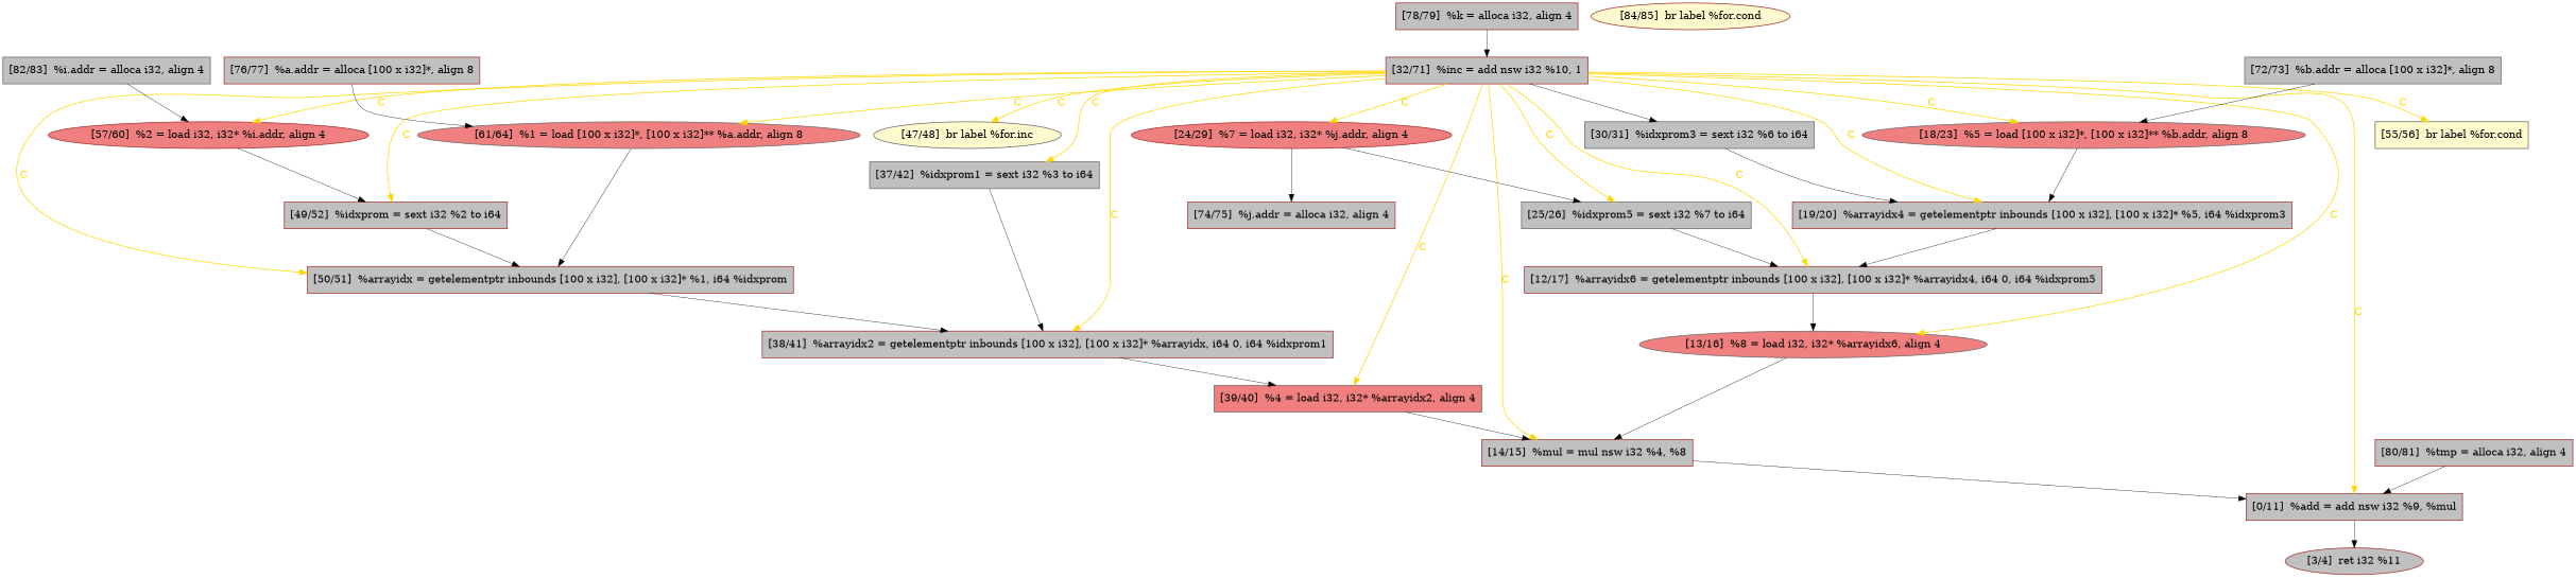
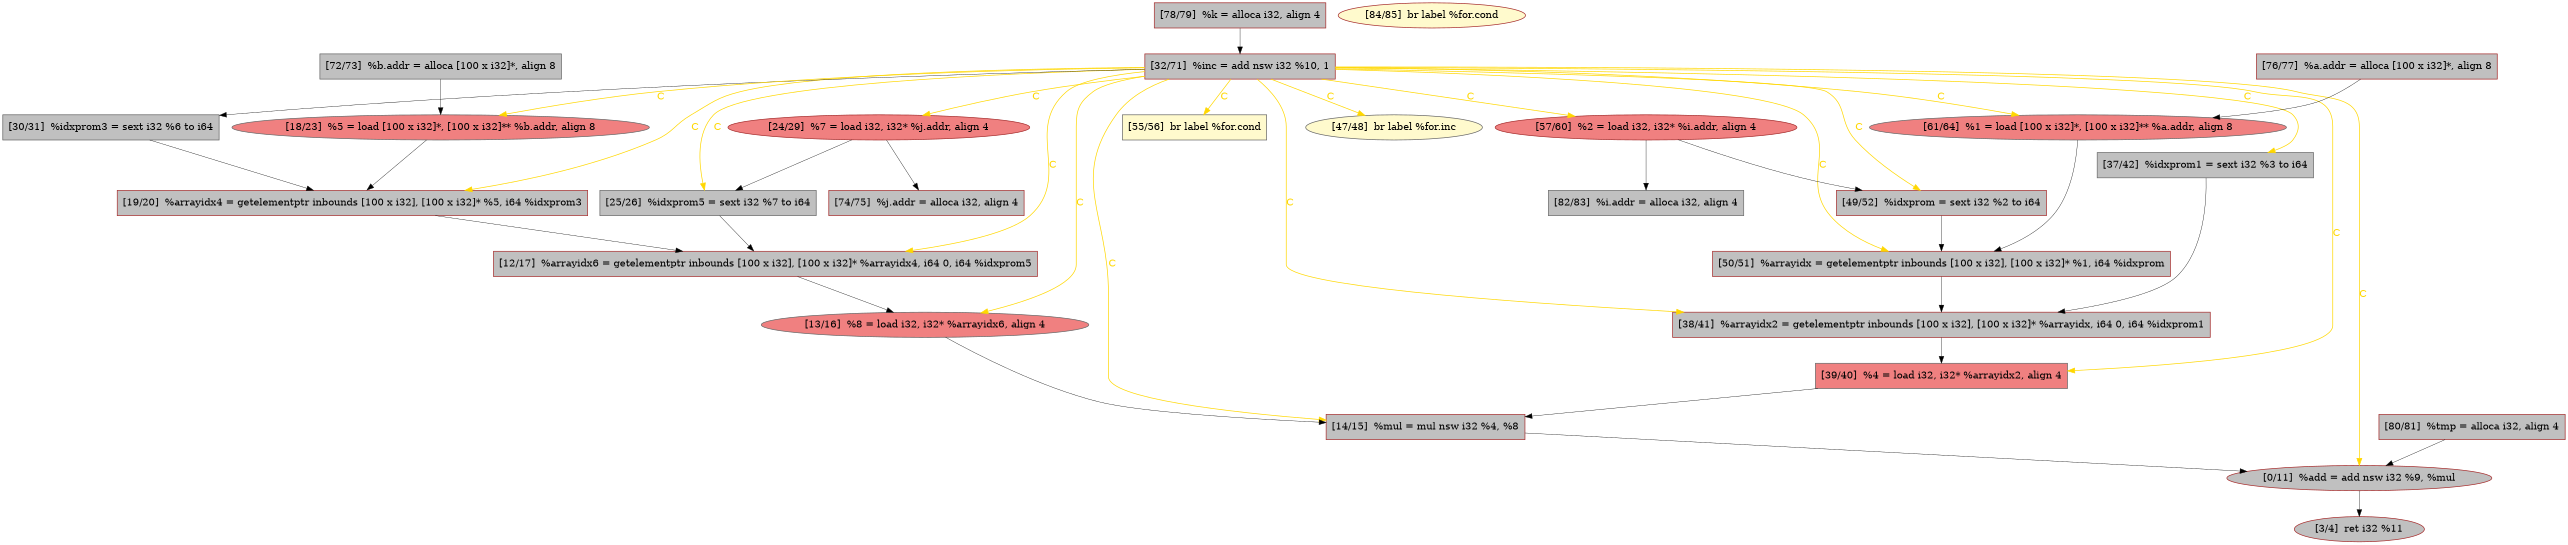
  digraph {
    node [color=brown fillcolor=grey shape=rectangle style=filled]
    edge [color=black fontcolor=black penwidth=0.5 style=solid]
    n1 [label="[78/79]  %k = alloca i32, align 4"]
    n2 [label="[32/71]  %inc = add nsw i32 %10, 1"]
    n3 [color=gray40 fillcolor=lightcoral label="[61/64]  %1 = load [100 x i32]*, [100 x i32]** %a.addr, align 8" shape=ellipse]
    n4 [label="[50/51]  %arrayidx = getelementptr inbounds [100 x i32], [100 x i32]* %1, i64 %idxprom"]
    n5 [label="[19/20]  %arrayidx4 = getelementptr inbounds [100 x i32], [100 x i32]* %5, i64 %idxprom3"]
    n6 [label="[12/17]  %arrayidx6 = getelementptr inbounds [100 x i32], [100 x i32]* %arrayidx4, i64 0, i64 %idxprom5"]
    n7 [fillcolor=lightcoral label="[24/29]  %7 = load i32, i32* %j.addr, align 4" shape=ellipse]
    n8 [color=gray40 label="[25/26]  %idxprom5 = sext i32 %7 to i64"]
-   n9 [label="[0/11]  %add = add nsw i32 %9, %mul"]
+   n9 [label="[0/11]  %add = add nsw i32 %9, %mul" shape=ellipse]
    n10 [color=gray40 fillcolor=lightcoral label="[13/16]  %8 = load i32, i32* %arrayidx6, align 4" shape=ellipse]
    n11 [color=gray40 fillcolor=lemonchiffon label="[55/56]  br label %for.cond" shape=box]
    n12 [label="[14/15]  %mul = mul nsw i32 %4, %8"]
    n13 [label="[38/41]  %arrayidx2 = getelementptr inbounds [100 x i32], [100 x i32]* %arrayidx, i64 0, i64 %idxprom1"]
    n14 [color=gray40 fillcolor=lightcoral label="[39/40]  %4 = load i32, i32* %arrayidx2, align 4" shape=box]
    n15 [color=gray40 label="[30/31]  %idxprom3 = sext i32 %6 to i64"]
    n16 [color=gray40 fillcolor=lemonchiffon label="[47/48]  br label %for.inc" shape=ellipse]
    n17 [label="[49/52]  %idxprom = sext i32 %2 to i64"]
    n18 [fillcolor=lightcoral label="[57/60]  %2 = load i32, i32* %i.addr, align 4" shape=ellipse]
    n19 [color=gray40 label="[37/42]  %idxprom1 = sext i32 %3 to i64"]
    n20 [color=gray40 fillcolor=lightcoral label="[18/23]  %5 = load [100 x i32]*, [100 x i32]** %b.addr, align 8" shape=ellipse]
    n21 [label="[74/75]  %j.addr = alloca i32, align 4"]
    n22 [label="[3/4]  ret i32 %11" shape=ellipse]
    n23 [label="[80/81]  %tmp = alloca i32, align 4"]
    n24 [color=gray40 label="[82/83]  %i.addr = alloca i32, align 4"]
    n25 [color=gray40 label="[72/73]  %b.addr = alloca [100 x i32]*, align 8"]
    n26 [label="[76/77]  %a.addr = alloca [100 x i32]*, align 8"]
    n27 [fillcolor=lemonchiffon label="[84/85]  br label %for.cond" shape=ellipse]
    n1 -> n2
    n2 -> n3 [color=gold fontcolor=gold label=C penwidth=1.0]
    n2 -> n4 [color=gold fontcolor=gold label=C penwidth=1.0]
    n2 -> n5 [color=gold fontcolor=gold label=C penwidth=1.0]
    n2 -> n6 [color=gold fontcolor=gold label=C penwidth=1.0]
    n2 -> n7 [color=gold fontcolor=gold label=C penwidth=1.0]
    n2 -> n8 [color=gold fontcolor=gold label=C penwidth=1.0]
    n2 -> n9 [color=gold fontcolor=gold label=C penwidth=1.0]
    n2 -> n10 [color=gold fontcolor=gold label=C penwidth=1.0]
    n2 -> n11 [color=gold fontcolor=gold label=C penwidth=1.0]
    n2 -> n12 [color=gold fontcolor=gold label=C penwidth=1.0]
    n2 -> n13 [color=gold fontcolor=gold label=C penwidth=1.0]
    n2 -> n14 [color=gold fontcolor=gold label=C penwidth=1.0]
    n2 -> n15
    n2 -> n16 [color=gold fontcolor=gold label=C penwidth=1.0]
    n2 -> n17 [color=gold fontcolor=gold label=C penwidth=1.0]
    n2 -> n18 [color=gold fontcolor=gold label=C penwidth=1.0]
    n2 -> n19 [color=gold fontcolor=gold label=C penwidth=1.0]
    n2 -> n20 [color=gold fontcolor=gold label=C penwidth=1.0]
    n3 -> n4
    n4 -> n13
    n5 -> n6
    n6 -> n10
    n7 -> n8
    n7 -> n21
    n8 -> n6
    n9 -> n22
    n10 -> n12
    n12 -> n9
    n13 -> n14
    n14 -> n12
    n15 -> n5
    n17 -> n4
    n18 -> n17
    n19 -> n13
    n20 -> n5
    n23 -> n9
-   n24 -> n18
+   n18 -> n24
    n25 -> n20
    n26 -> n3
  }
